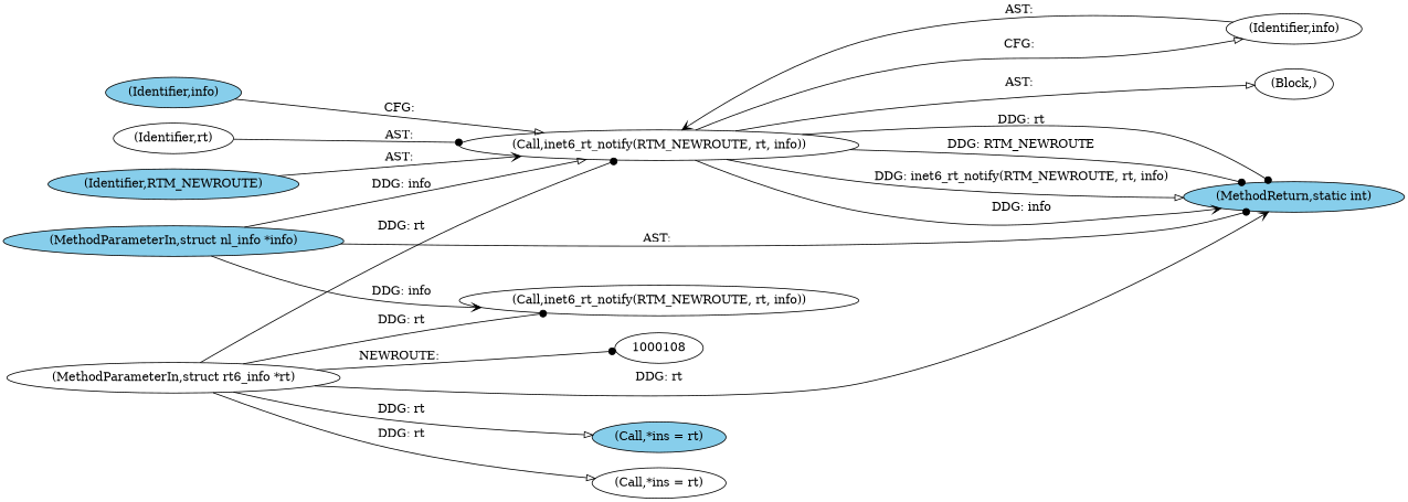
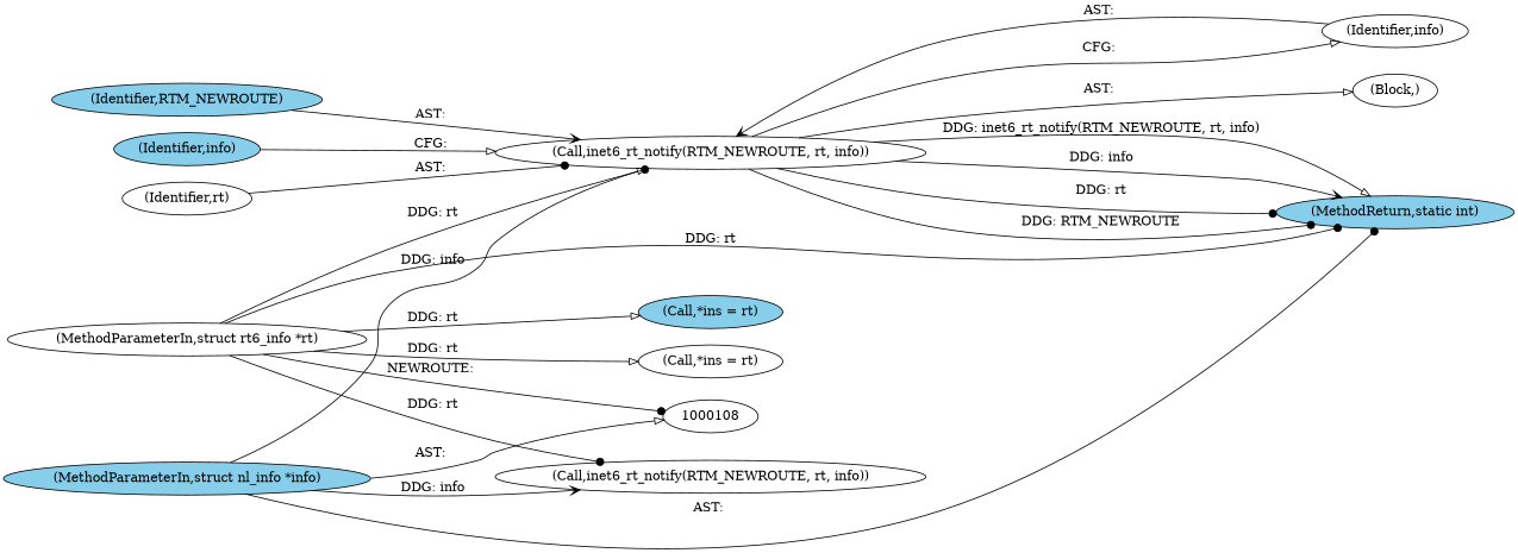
  digraph {
    rankdir=LR
    node [fillcolor=white style=filled]
    edge [arrowhead=onormal]
    n1 [label="(Call,inet6_rt_notify(RTM_NEWROUTE, rt, info))"]
    n2 [label="(Identifier,info)"]
    n3 [label="(Block,)"]
    n4 [fillcolor=skyblue label="(MethodReturn,static int)"]
    n5 [label="(MethodParameterIn,struct rt6_info *rt)"]
    n6 [fillcolor=skyblue label="(Call,*ins = rt)"]
    n7 [label="(Call,*ins = rt)"]
    n8 [label="(Call,inet6_rt_notify(RTM_NEWROUTE, rt, info))"]
    1000108
    n10 [fillcolor=skyblue label="(MethodParameterIn,struct nl_info *info)"]
    n11 [fillcolor=skyblue label="(Identifier,info)"]
    n12 [label="(Identifier,rt)"]
    n13 [fillcolor=skyblue label="(Identifier,RTM_NEWROUTE)"]
    n1 -> n2 [label="CFG: "]
    n1 -> n3 [label="AST: "]
    n1 -> n4 [arrowhead=dot label="DDG: RTM_NEWROUTE"]
    n1 -> n4 [label="DDG: inet6_rt_notify(RTM_NEWROUTE, rt, info)"]
    n1 -> n4 [arrowhead=vee label="DDG: info"]
    n1 -> n4 [arrowhead=dot label="DDG: rt"]
    n2 -> n1 [arrowhead=vee label="AST: "]
    n5 -> n1 [arrowhead=dot label="DDG: rt"]
-   n5 -> n4 [arrowhead=vee label="DDG: rt"]
+   n5 -> n4 [arrowhead=dot label="DDG: rt"]
    n5 -> n6 [label="DDG: rt"]
    n5 -> n7 [label="DDG: rt"]
    n5 -> n8 [arrowhead=dot label="DDG: rt"]
    n5 -> 1000108 [arrowhead=dot label="NEWROUTE: "]
    n10 -> n1 [label="DDG: info"]
    n10 -> n4 [arrowhead=dot label="AST: "]
    n10 -> n8 [arrowhead=vee label="DDG: info"]
+   n10 -> 1000108 [label="AST: "]
    n11 -> n1 [label="CFG: "]
    n12 -> n1 [arrowhead=dot label="AST: "]
    n13 -> n1 [arrowhead=vee label="AST: "]
  }
